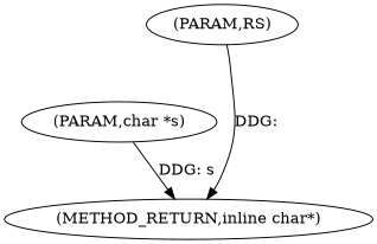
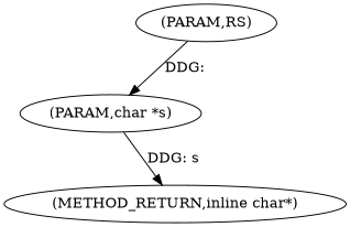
  digraph {
    n1 [label="(PARAM,RS)"]
    n2 [label="(PARAM,char *s)"]
    n3 [label="(METHOD_RETURN,inline char*)"]
-   n1 -> n3 [label="DDG: "]
+   n1 -> n2 [label="DDG: "]
    n2 -> n3 [label="DDG: s"]
  }
